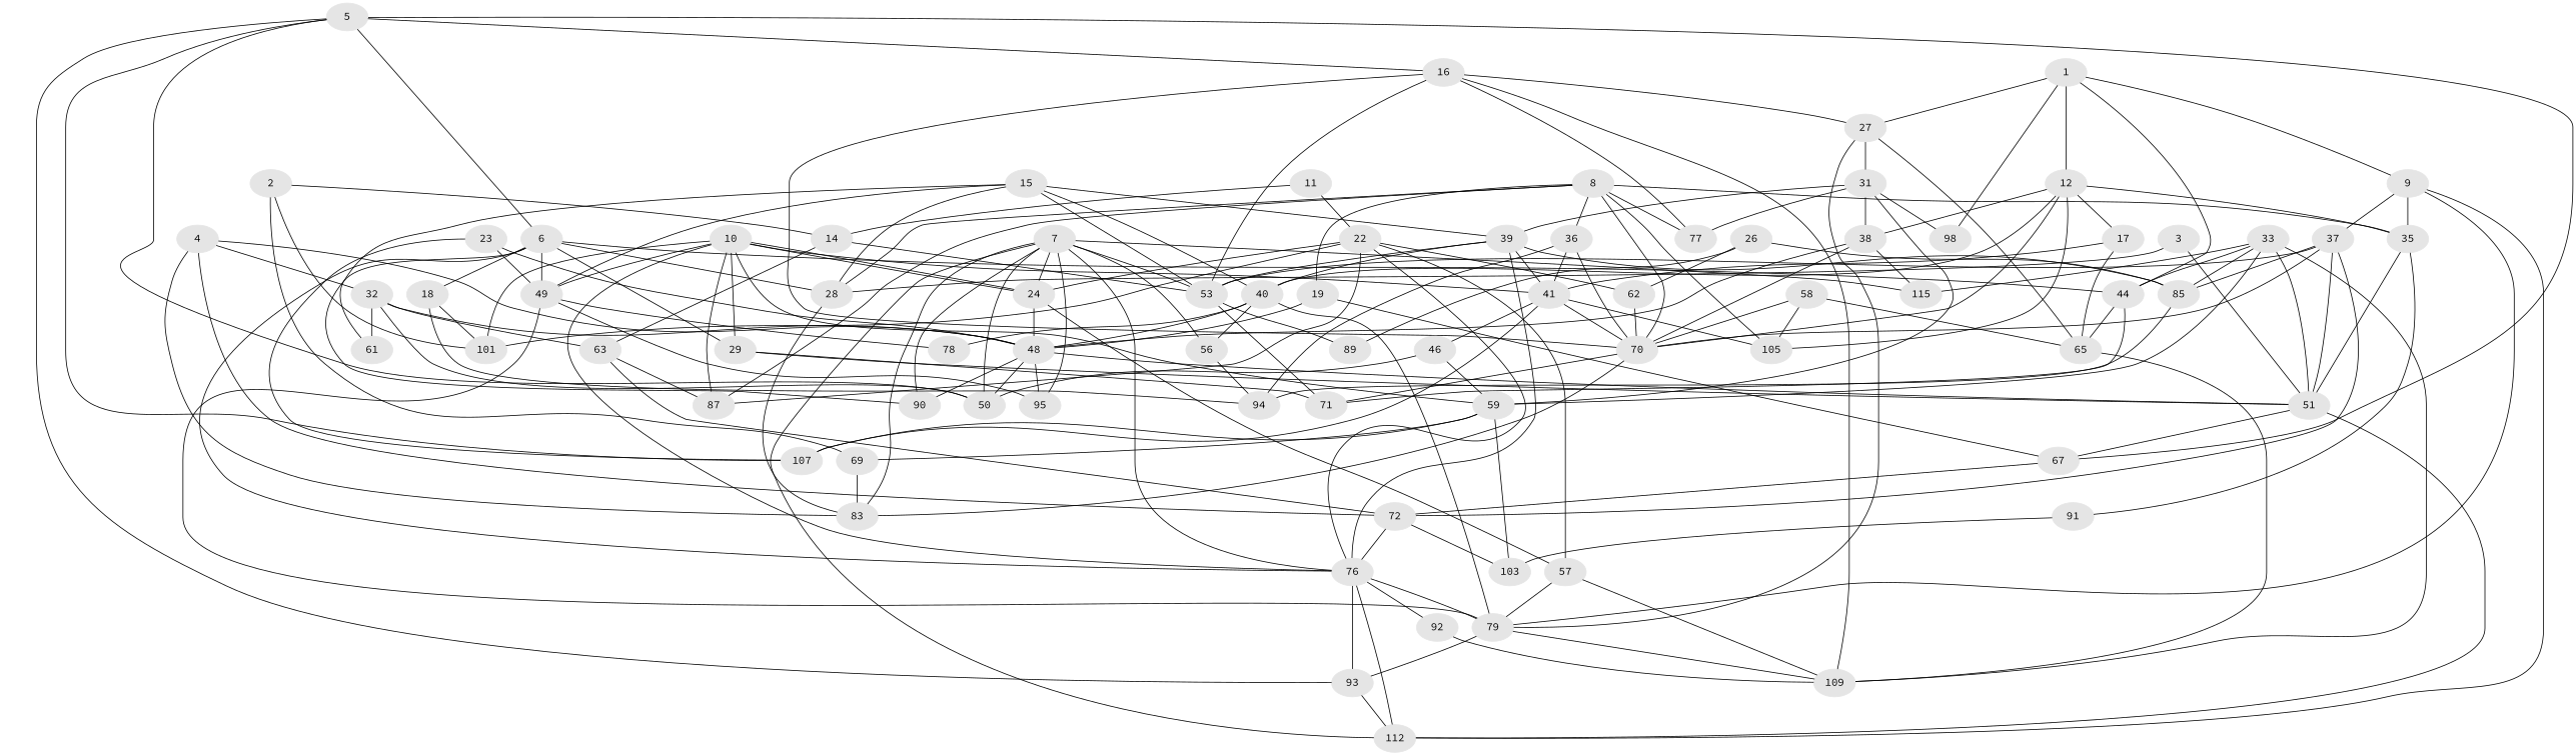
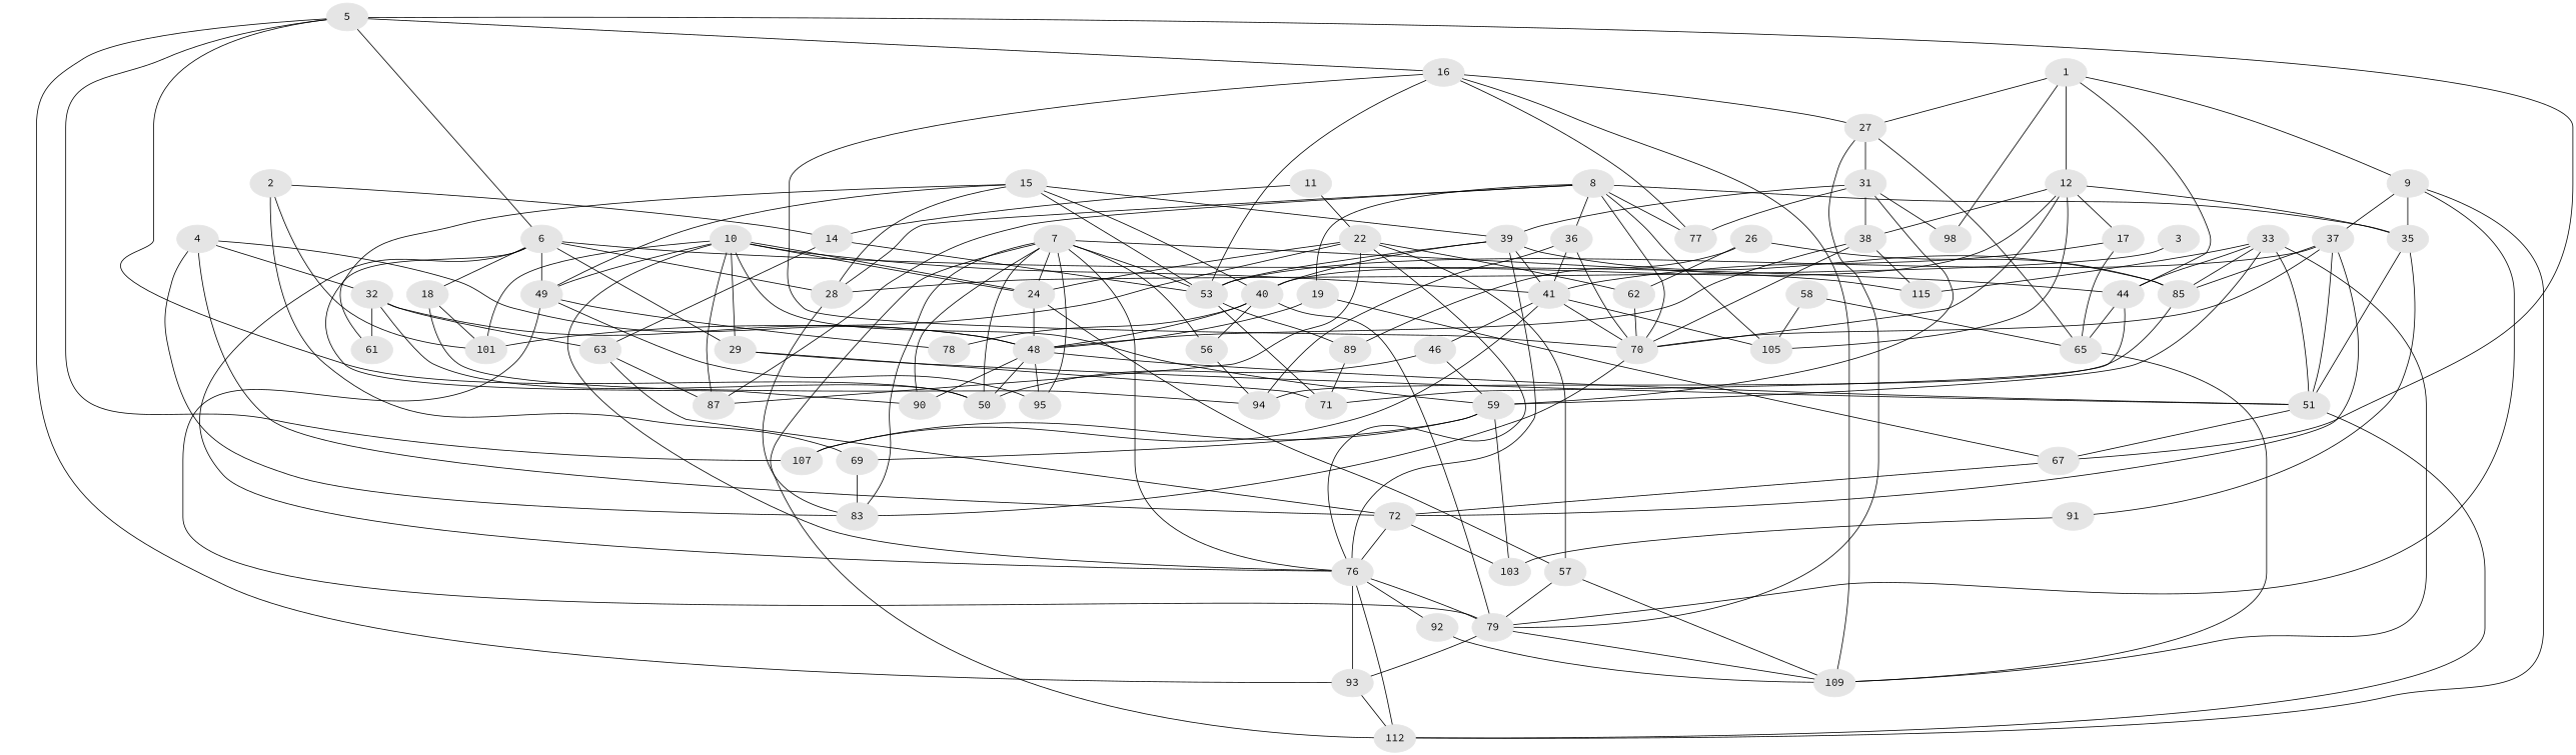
  graph {
    fontname="Source Code Pro"
    node [color=gray90 fontname="Source Code Pro" style=filled]
    edge [fontname="Source Code Pro"]
    1 [super="+27"]
    9
    12 [super="+86"]
    n4 [label=27 super="+25"]
    44 [super="+106"]
    98
    112
    35
    37 [super="+111"]
    79 [super="+100"]
    70 [super="+73"]
    105
    17
    38 [super="+45"]
    40 [super="+47"]
    65
    31 [super="+66"]
    71
    2
    14
    69
    101
    53 [super="+104"]
    63
    83 [super="+99"]
    28 [super="+43"]
    3
    51 [super="+114"]
    67 [super="+68"]
    4 [super="+13"]
    32 [super="+52"]
    48 [super="+60"]
    72 [super="+113"]
    50 [super="+54"]
    61
    90
    95 [super="+102"]
    76 [super="+110"]
    103
    5 [super="+21"]
    6 [super="+118"]
    16 [super="+75"]
    93 [super="+108"]
    107
    18
    29
    49 [super="+64"]
    77 [super="+81"]
    109 [super="+116"]
    94
    78
    92
    7 [super="+117"]
    24 [super="+34"]
    56
    115
    57
    89
    8 [super="+97"]
    19
    36
    87 [super="+96"]
    91
    41 [super="+119"]
    85
    10 [super="+82"]
    59 [super="+84"]
    46
    11
    22 [super="+80"]
    62
    15 [super="+30"]
    39 [super="+55"]
-   23 [super="+74"]
    26
    33 [super="+42"]
    58 [super="+88"]
    1 -- 9
    1 -- 12
    1 -- n4
    1 -- 44
    1 -- 98
    9 -- 112
    9 -- 35
    9 -- 37
    9 -- 79
    12 -- 35
    12 -- 70
    12 -- 105
    12 -- 17
    12 -- 38
    12 -- 40
    n4 -- 79
    n4 -- 65
    n4 -- 31
    44 -- 65
    44 -- 71
    35 -- 51
    35 -- 91
    37 -- 70
    37 -- 53
    37 -- 51
    37 -- 72
    37 -- 85
    79 -- 93 [weight=2]
    79 -- 109
-   70 -- 71
+   89 -- 71
    70 -- 83
    17 -- 65
    17 -- 41
    38 -- 70
    38 -- 48
    38 -- 115
    40 -- 79
    40 -- 48
    40 -- 78
    40 -- 56
    65 -- 109
    31 -- 98
    31 -- 38
    31 -- 77
    31 -- 59
    31 -- 39
    2 -- 14
    2 -- 69
    2 -- 101
    14 -- 53
    14 -- 63
    69 -- 83
    53 -- 71 [weight=2]
    53 -- 89
    63 -- 72
    63 -- 87
    28 -- 83
    3 -- 28
-   3 -- 51
    51 -- 112
    51 -- 67
    67 -- 72
    4 -- 83
    4 -- 32
    4 -- 48
    4 -- 72
    32 -- 63
    32 -- 48
    32 -- 50
    32 -- 61
    48 -- 51
    48 -- 50
    48 -- 90
    48 -- 95
    72 -- 76
    72 -- 103
    76 -- 112
    76 -- 79
    76 -- 93
    76 -- 92
    5 -- 67
    5 -- 50
    5 -- 6
    5 -- 16
    5 -- 93
    5 -- 107
    6 -- 44
    6 -- 28
    6 -- 90
    6 -- 76
    6 -- 18
    6 -- 29
    6 -- 49
    16 -- n4
    16 -- 70
    16 -- 53
    16 -- 77
    16 -- 109
    93 -- 112
    18 -- 101
    18 -- 94
    29 -- 71
    29 -- 51
    49 -- 79
    49 -- 95
    49 -- 78
    92 -- 109
    7 -- 112
    7 -- 53
    7 -- 83
    7 -- 50
    7 -- 90
    7 -- 95
    7 -- 76
    7 -- 24
    7 -- 56
    7 -- 115
    24 -- 48
    24 -- 57
    56 -- 94
    57 -- 79
    57 -- 109
    8 -- 35
    8 -- 70
    8 -- 105
    8 -- 28
    8 -- 77
    8 -- 19
    8 -- 36
    8 -- 87
    19 -- 67
    19 -- 48
    36 -- 70
    36 -- 94
    36 -- 41
    91 -- 103
    41 -- 70
    41 -- 105
    41 -- 107
    41 -- 46
    85 -- 94
    10 -- 101
    10 -- 76
    10 -- 29
    10 -- 49
    10 -- 24
    10 -- 24
    10 -- 87
    10 -- 41
    10 -- 59
    59 -- 69
    59 -- 103
    59 -- 107
    46 -- 50
    46 -- 59
    11 -- 14
    11 -- 22
    22 -- 101 [weight=2]
    22 -- 76
    22 -- 24
    22 -- 57
    22 -- 87
    22 -- 62
    62 -- 70
    15 -- 40
    15 -- 53
    15 -- 28
    15 -- 61
    15 -- 49
    15 -- 39
    39 -- 40
    39 -- 53
    39 -- 76
    39 -- 41
    39 -- 85
-   23 -- 48
-   23 -- 107
-   23 -- 49
    26 -- 89
    26 -- 85
    26 -- 62
    33 -- 44
    33 -- 51
    33 -- 109
    33 -- 115
    33 -- 85
    33 -- 59
-   58 -- 70
    58 -- 105
    58 -- 65
  }
